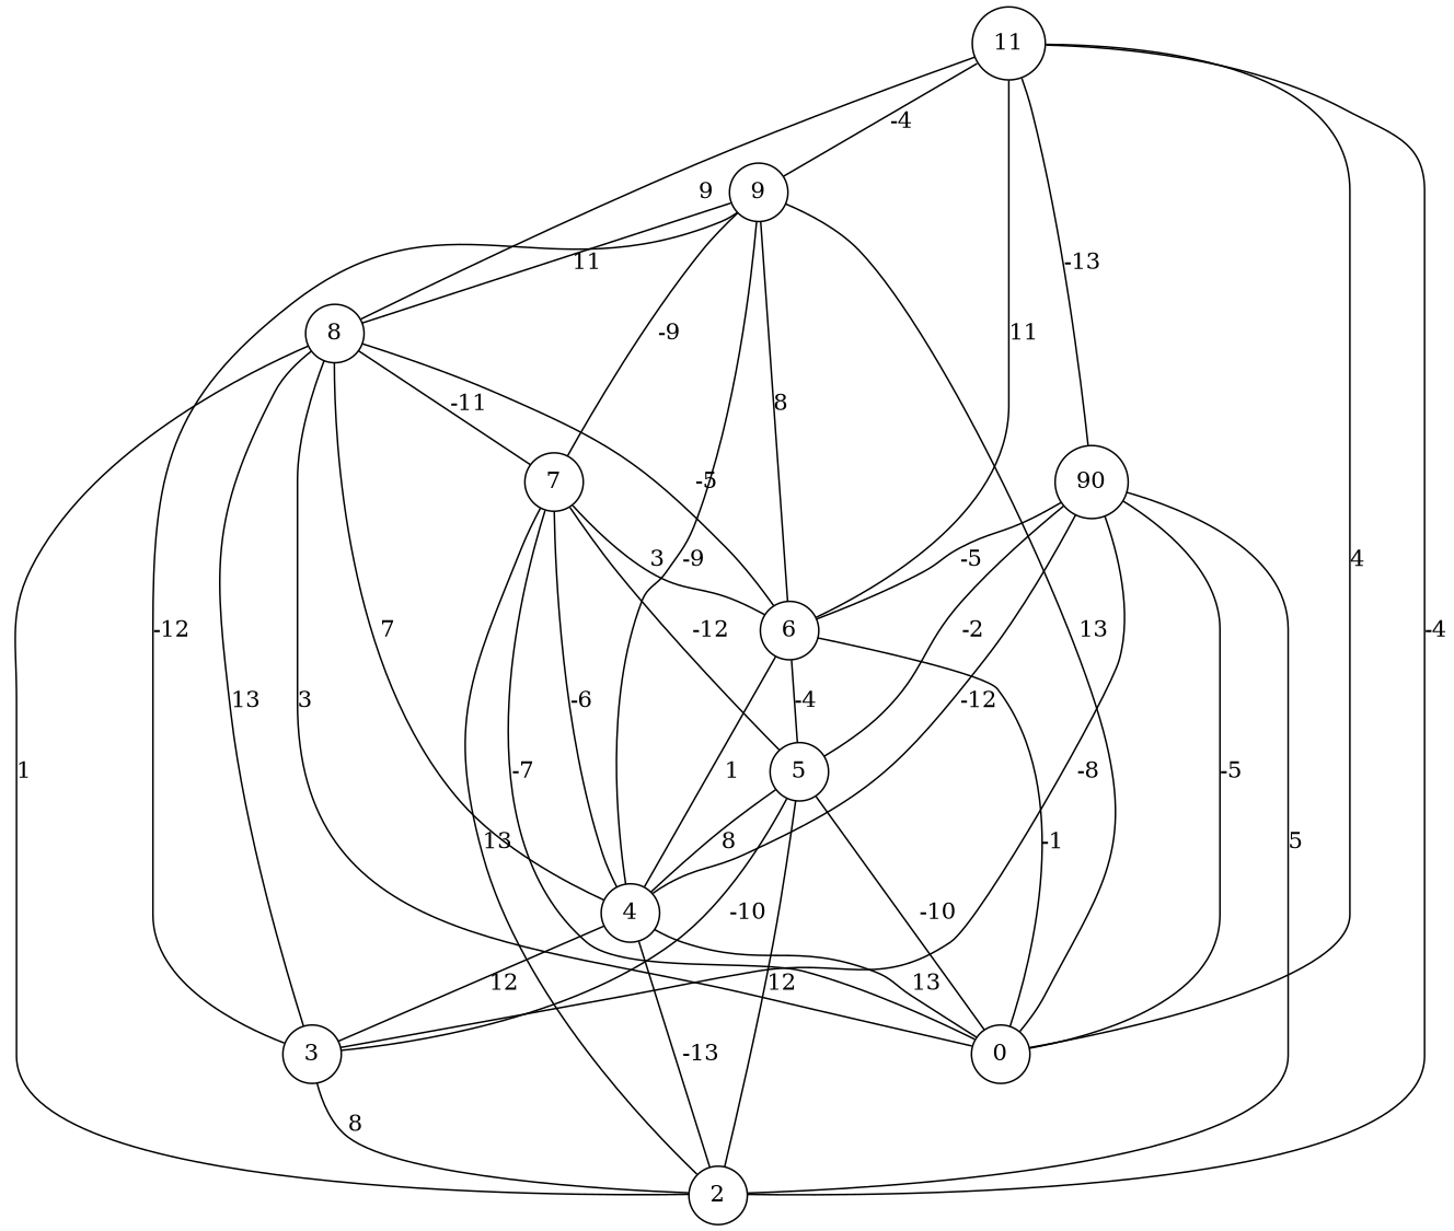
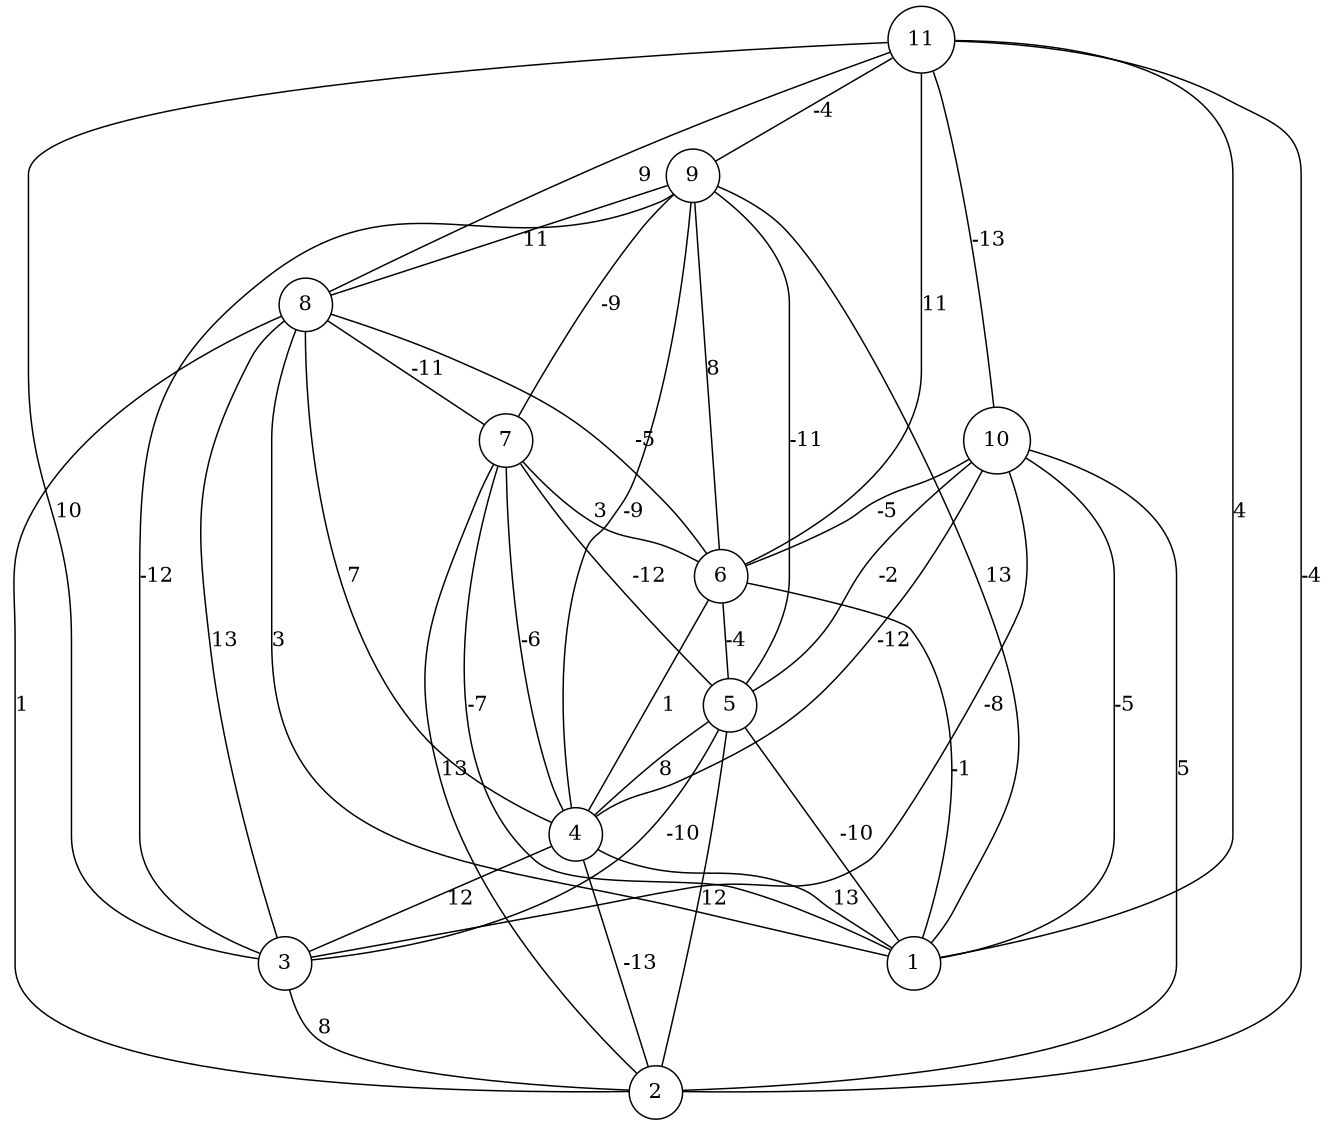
  graph {
    fontname="Helvetica,Arial,sans-serif"
    node [shape=circle]
    11
-   1 [label=0]
+   1
    2
    3
    8
    9
-   10 [label=90]
+   10
    6
    7
    4
    5
    11 -- 1 [label=4]
    11 -- 2 [label=-4]
+   11 -- 3 [label=10]
    11 -- 8 [label=9]
    11 -- 9 [label=-4]
    11 -- 10 [label=-13]
    11 -- 6 [label=11]
    3 -- 2 [label=8]
    8 -- 1 [label=3]
    8 -- 2 [label=1]
    8 -- 3 [label=13]
    8 -- 6 [label=-5]
    8 -- 7 [label=-11]
    8 -- 4 [label=7]
    9 -- 1 [label=13]
    9 -- 3 [label=-12]
    9 -- 8 [label=11]
    9 -- 6 [label=8]
    9 -- 7 [label=-9]
    9 -- 4 [label=-9]
+   9 -- 5 [label=-11]
    10 -- 1 [label=-5]
    10 -- 2 [label=5]
    10 -- 3 [label=-8]
    10 -- 6 [label=-5]
    10 -- 4 [label=-12]
    10 -- 5 [label=-2]
    6 -- 1 [label=-1]
    6 -- 4 [label=1]
    6 -- 5 [label=-4]
    7 -- 1 [label=-7]
    7 -- 2 [label=13]
    7 -- 6 [label=3]
    7 -- 4 [label=-6]
    7 -- 5 [label=-12]
    4 -- 1 [label=13]
    4 -- 2 [label=-13]
    4 -- 3 [label=12]
    5 -- 1 [label=-10]
    5 -- 2 [label=12]
    5 -- 3 [label=-10]
    5 -- 4 [label=8]
  }
